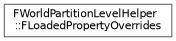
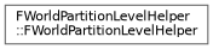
  digraph {
    rankdir=TB
-   n1 [color=grey40 fillcolor=white fontname=Helvetica fontsize=10 height=0.2 label="FWorldPartitionLevelHelper\l::FLoadedPropertyOverrides" shape=box style=filled width=0.4]
+   n1 [color=grey40 fillcolor=white fontname=Helvetica fontsize=10 height=0.2 label="FWorldPartitionLevelHelper\l::FWorldPartitionLevelHelper" shape=box style=filled width=0.4]
  }
